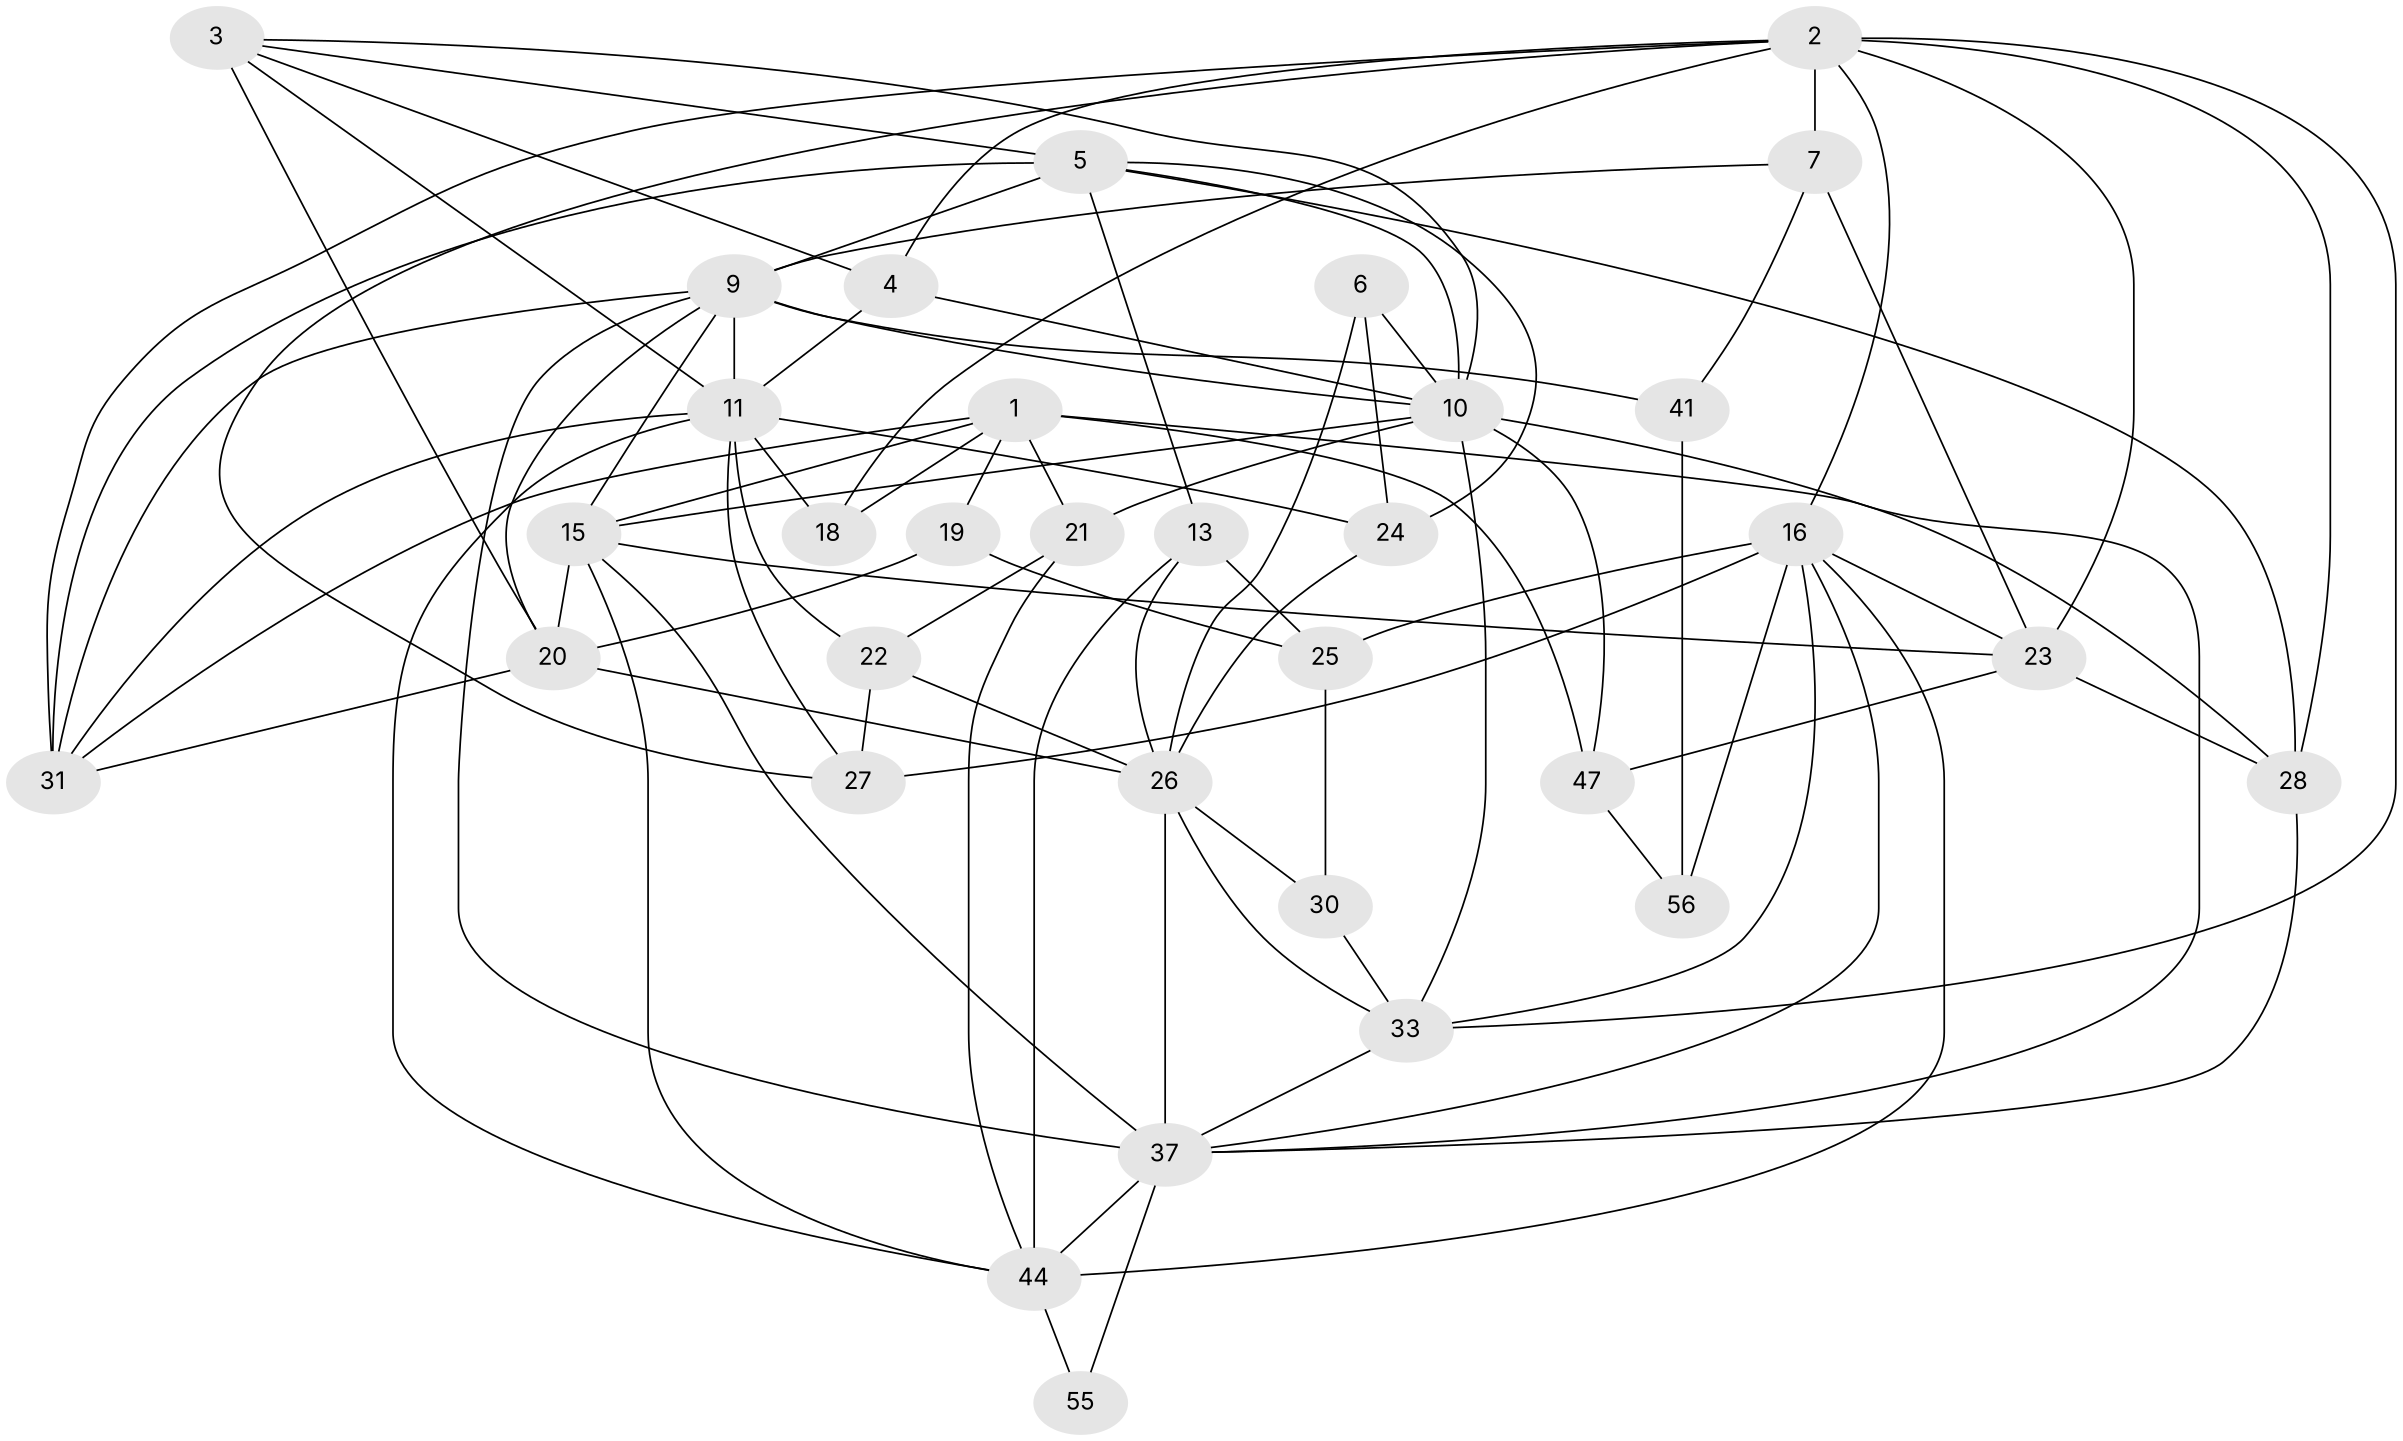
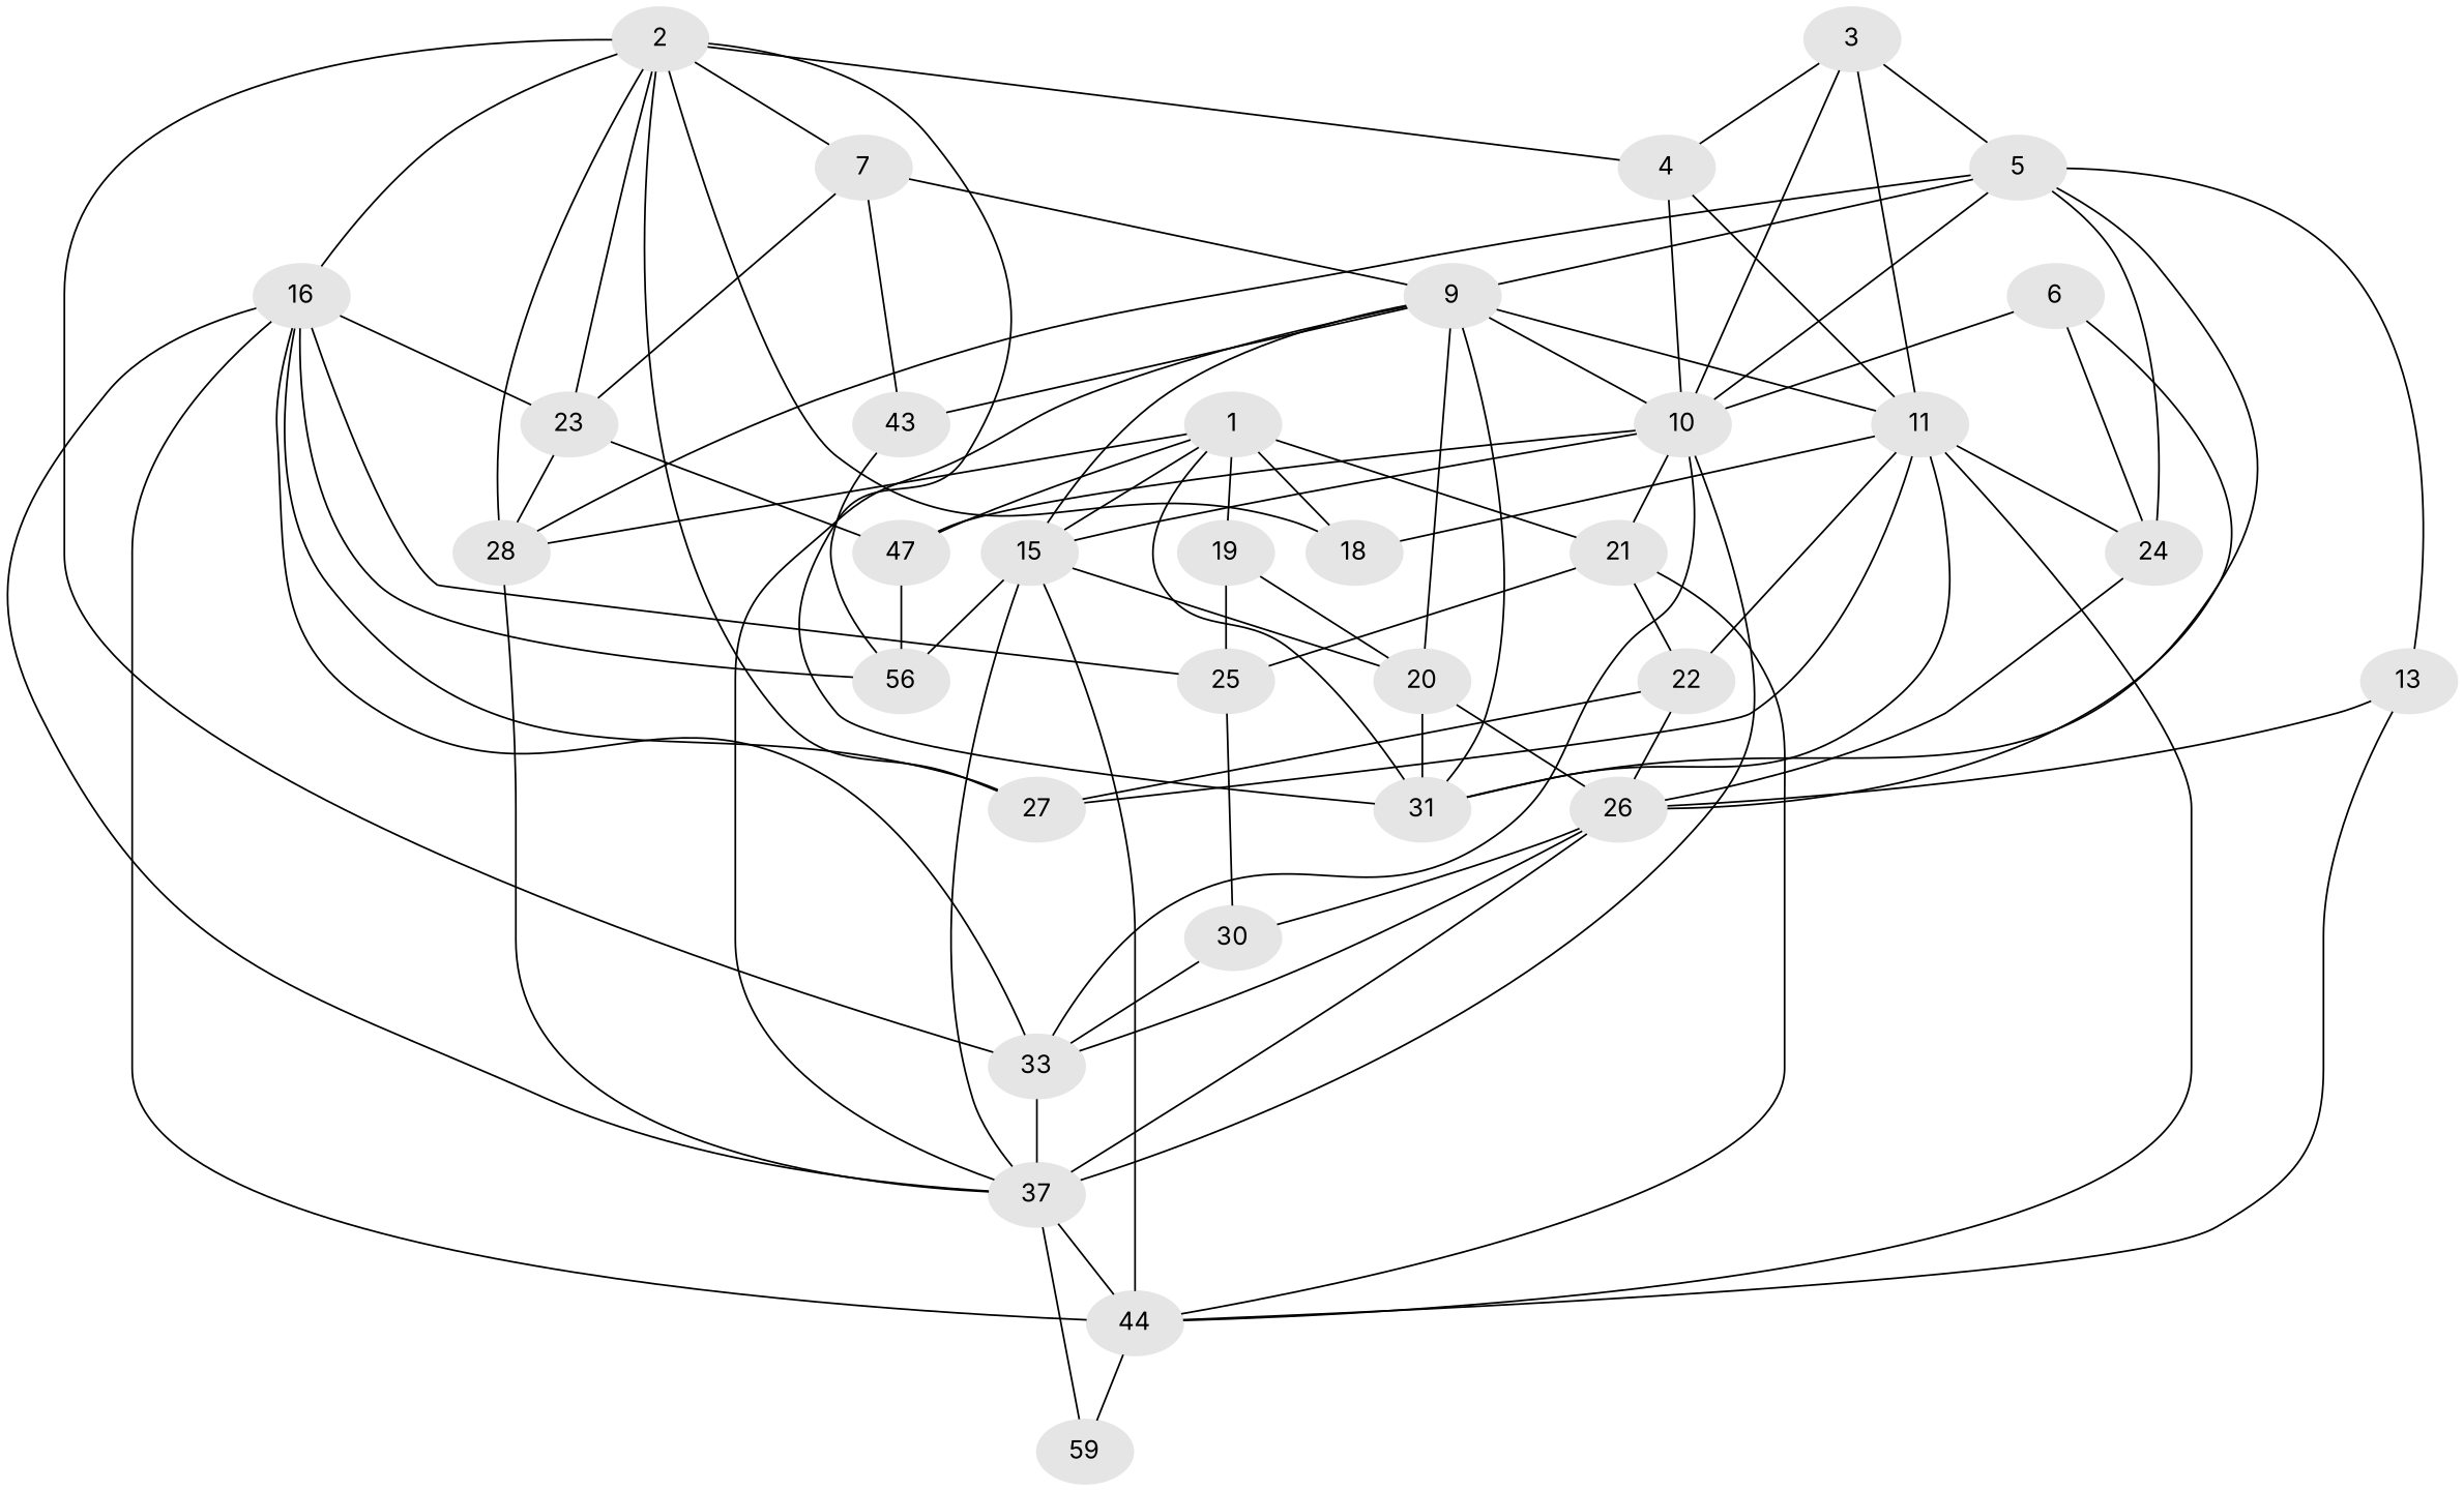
  graph {
    fontname=Inter
    node [color=gray90 fontname=Inter style=filled]
    edge [fontname=Inter]
    1 [super="+39"]
    15 [super="+50"]
    18
    19
    21
    28 [super="+59"]
    31 [super="+36"]
    47
    23 [super="+34"]
    20 [super="+29"]
    37 [super="+38"]
    44 [super="+57"]
    25 [super="+58"]
    22 [super="+42"]
    56
    2 [super="+17"]
    4 [super="+52"]
    7 [super="+40"]
    16 [super="+49"]
    27 [super="+45"]
    33 [super="+46"]
    10 [super="+12"]
    11 [super="+35"]
    9 [super="+32"]
-   41
+   41 [label=43]
    3 [super="+53"]
    5 [super="+8"]
    13 [super="+48"]
    24 [super="+43"]
    26 [super="+54"]
    6 [super="+51"]
    30
-   55
+   55 [label=59]
    1 -- 15
    1 -- 18
    1 -- 19
    1 -- 21
    1 -- 28
    1 -- 31
    1 -- 47
-   15 -- 23
+   15 -- 56
    15 -- 20
    15 -- 37
    15 -- 44
    19 -- 20
    19 -- 25
    21 -- 44
    21 -- 22
    28 -- 37
    47 -- 56
    23 -- 28
    23 -- 47
    20 -- 31
    20 -- 26
    37 -- 44
    37 -- 55
    44 -- 55
    25 -- 30
    22 -- 27
    22 -- 26
    2 -- 18
    2 -- 28
    2 -- 31
    2 -- 23
    2 -- 4
    2 -- 7
    2 -- 16
    2 -- 27
    2 -- 33
    4 -- 10
    4 -- 11
    7 -- 23
    7 -- 9
    7 -- 41
    16 -- 23
    16 -- 37
    16 -- 44
    16 -- 25
    16 -- 56
    16 -- 27
    16 -- 33
    33 -- 37
    10 -- 15
    10 -- 21
    10 -- 47
    10 -- 37
    10 -- 33
    11 -- 18
    11 -- 31
    11 -- 44
    11 -- 22
    11 -- 27
    11 -- 24 [weight=2]
    9 -- 15
    9 -- 31
    9 -- 20
    9 -- 37
    9 -- 10
    9 -- 11
    9 -- 41
    41 -- 56
-   3 -- 20
    3 -- 4
    3 -- 10
    3 -- 11
    3 -- 5
    5 -- 28
    5 -- 31
    5 -- 10
    5 -- 9
    5 -- 13
    5 -- 24
    13 -- 44
-   13 -- 25
+   21 -- 25
    13 -- 26
    24 -- 26
    26 -- 37
    26 -- 33
    26 -- 30
    6 -- 10
    6 -- 24
    6 -- 26
    30 -- 33
  }
